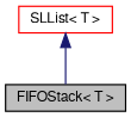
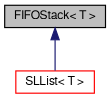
  digraph {
    node [fontname=FreeSans fontsize=10 shape=record]
    n1 [color=black fillcolor=grey75 fontcolor=black height=0.2 label="FIFOStack\< T \>" style=filled width=0.4]
    n2 [color=red height=0.2 label="SLList\< T \>" width=0.4]
-   n2 -> n1 [color=midnightblue dir=back fontname=FreeSans fontsize=10 labelfontname=FreeSans labelfontsize=10 style=solid]
+   n1 -> n2 [color=midnightblue dir=back fontname=FreeSans fontsize=10 labelfontname=FreeSans labelfontsize=10 style=solid]
  }
